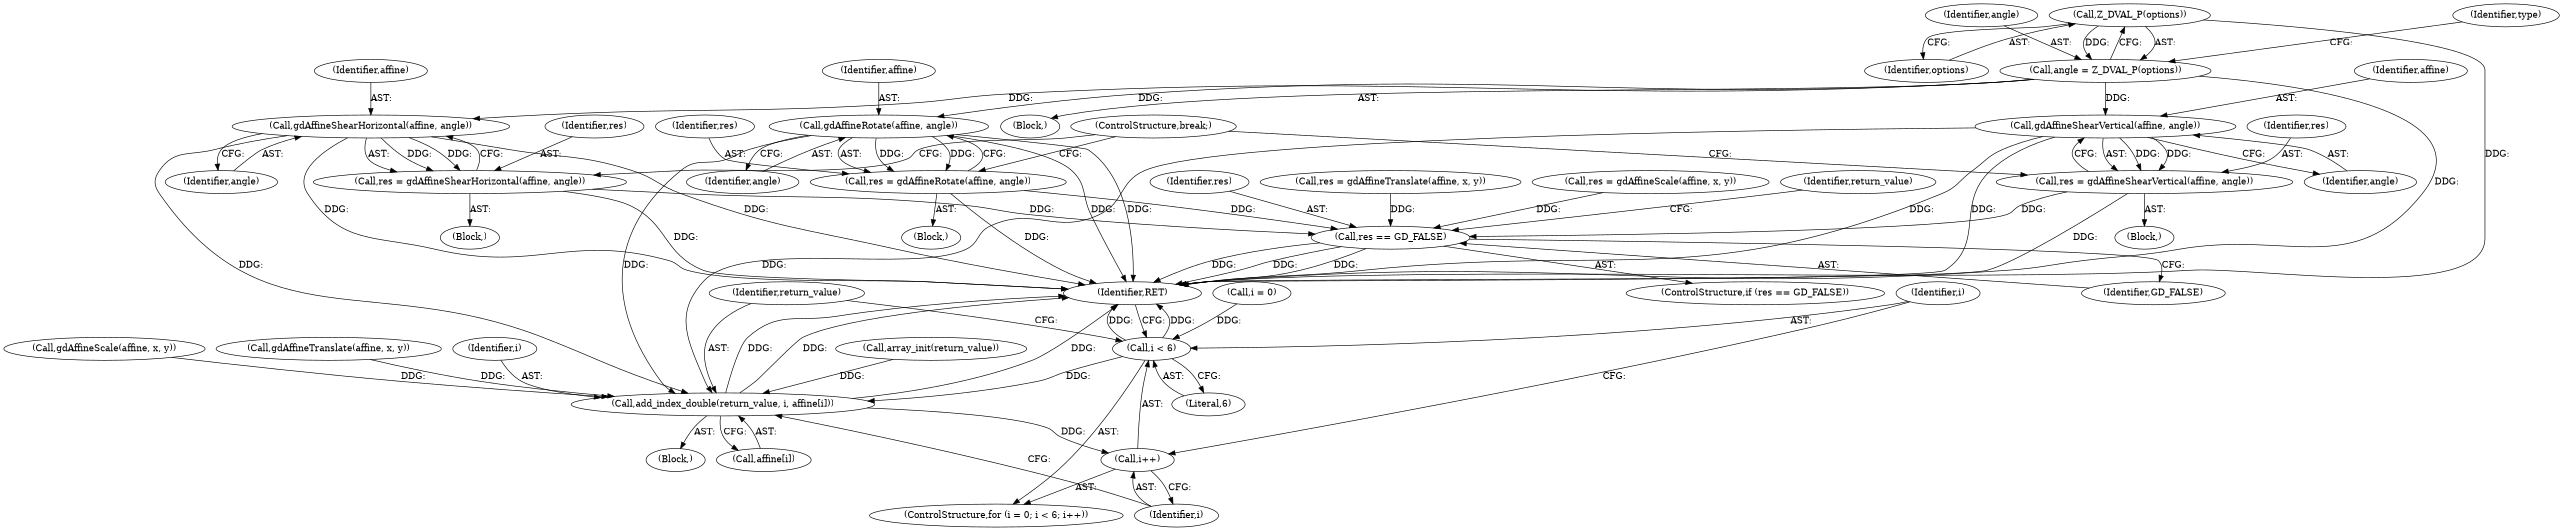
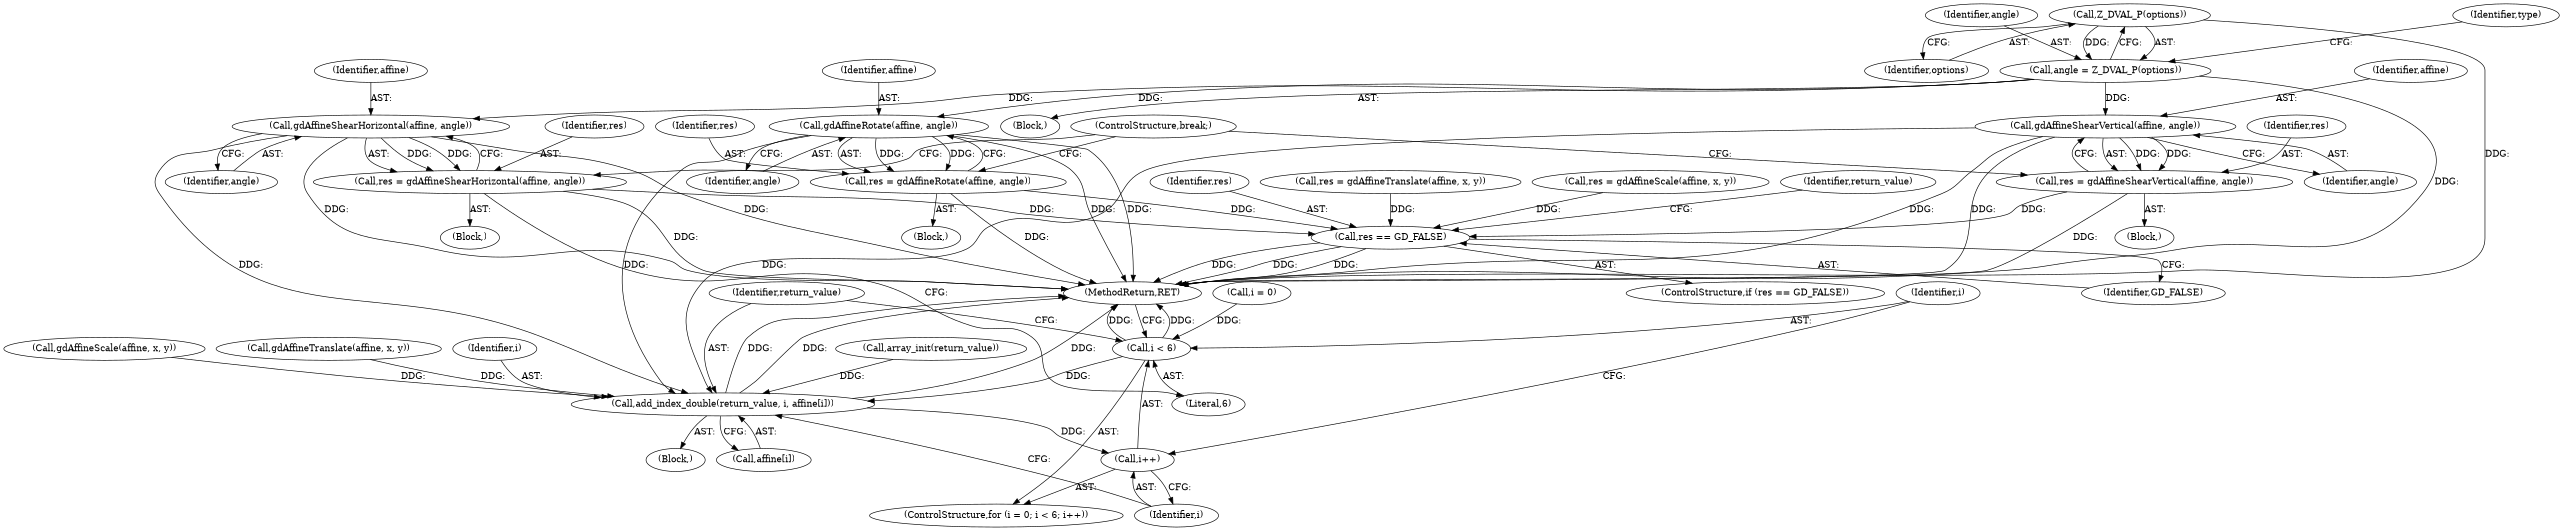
  digraph {
    n1 [label="(Call,Z_DVAL_P(options))"]
    n2 [label="(Call,angle = Z_DVAL_P(options))"]
    n3 [label="(Identifier,options)"]
-   n4 [label="(Identifier,RET)"]
+   n4 [label="(MethodReturn,RET)"]
    n5 [label="(Call,gdAffineShearHorizontal(affine, angle))"]
    n6 [label="(Call,gdAffineShearVertical(affine, angle))"]
    n7 [label="(Call,gdAffineRotate(affine, angle))"]
    n8 [label="(Block,)"]
    n9 [label="(Call,i < 6)"]
    n10 [label="(Call,res = gdAffineShearHorizontal(affine, angle))"]
    n11 [label="(Call,add_index_double(return_value, i, affine[i]))"]
    n12 [label="(Identifier,angle)"]
    n13 [label="(Call,res = gdAffineShearVertical(affine, angle))"]
    n14 [label="(Identifier,angle)"]
    n15 [label="(Call,res = gdAffineRotate(affine, angle))"]
    n16 [label="(Identifier,angle)"]
    n17 [label="(Call,res == GD_FALSE)"]
    n18 [label="(Block,)"]
    n19 [label="(Call,i++)"]
    n20 [label="(Block,)"]
    n21 [label="(Call,affine[i])"]
    n22 [label="(ControlStructure,if (res == GD_FALSE))"]
    n23 [label="(Identifier,GD_FALSE)"]
    n24 [label="(ControlStructure,for (i = 0; i < 6; i++))"]
    n25 [label="(Identifier,i)"]
    n26 [label="(Literal,6)"]
    n27 [label="(Block,)"]
    n28 [label="(Block,)"]
    n29 [label="(Identifier,res)"]
    n30 [label="(Identifier,angle)"]
    n31 [label="(Call,array_init(return_value))"]
    n32 [label="(Call,gdAffineScale(affine, x, y))"]
    n33 [label="(Identifier,affine)"]
    n34 [label="(Identifier,i)"]
    n35 [label="(Call,res = gdAffineTranslate(affine, x, y))"]
    n36 [label="(Identifier,res)"]
    n37 [label="(Identifier,res)"]
    n38 [label="(Identifier,return_value)"]
    n39 [label="(Identifier,affine)"]
    n40 [label="(Identifier,type)"]
    n41 [label="(Call,gdAffineTranslate(affine, x, y))"]
    n42 [label="(Identifier,res)"]
    n43 [label="(Call,i = 0)"]
    n44 [label="(ControlStructure,break;)"]
    n45 [label="(Identifier,affine)"]
    n46 [label="(Call,res = gdAffineScale(affine, x, y))"]
    n47 [label="(Identifier,i)"]
    n48 [label="(Identifier,return_value)"]
    n1 -> n2 [label="AST: "]
    n1 -> n2 [label="DDG: "]
    n1 -> n3 [label="CFG: "]
    n1 -> n4 [label="DDG: "]
    n2 -> n1 [label="CFG: "]
    n2 -> n4 [label="DDG: "]
    n2 -> n5 [label="DDG: "]
    n2 -> n6 [label="DDG: "]
    n2 -> n7 [label="DDG: "]
    n2 -> n8 [label="AST: "]
    n3 -> n1 [label="AST: "]
    n4 -> n9 [label="CFG: "]
    n5 -> n4 [label="DDG: "]
    n5 -> n4 [label="DDG: "]
    n5 -> n10 [label="AST: "]
    n5 -> n10 [label="DDG: "]
    n5 -> n10 [label="DDG: "]
    n5 -> n11 [label="DDG: "]
    n5 -> n12 [label="CFG: "]
    n6 -> n4 [label="DDG: "]
    n6 -> n4 [label="DDG: "]
    n6 -> n11 [label="DDG: "]
    n6 -> n13 [label="AST: "]
    n6 -> n13 [label="DDG: "]
    n6 -> n13 [label="DDG: "]
    n6 -> n14 [label="CFG: "]
    n7 -> n4 [label="DDG: "]
    n7 -> n4 [label="DDG: "]
    n7 -> n11 [label="DDG: "]
    n7 -> n15 [label="AST: "]
    n7 -> n15 [label="DDG: "]
    n7 -> n15 [label="DDG: "]
    n7 -> n16 [label="CFG: "]
    n9 -> n4 [label="DDG: "]
    n9 -> n4 [label="DDG: "]
    n9 -> n11 [label="DDG: "]
    n9 -> n24 [label="AST: "]
-   n9 -> n26 [label="CFG: "]
+   n10 -> n26 [label="CFG: "]
    n10 -> n4 [label="DDG: "]
    n10 -> n5 [label="CFG: "]
    n10 -> n17 [label="DDG: "]
    n10 -> n18 [label="AST: "]
    n11 -> n4 [label="DDG: "]
    n11 -> n4 [label="DDG: "]
    n11 -> n4 [label="DDG: "]
    n11 -> n19 [label="DDG: "]
    n11 -> n20 [label="AST: "]
    n11 -> n21 [label="CFG: "]
    n12 -> n5 [label="AST: "]
    n13 -> n4 [label="DDG: "]
    n13 -> n6 [label="CFG: "]
    n13 -> n17 [label="DDG: "]
    n13 -> n27 [label="AST: "]
    n14 -> n6 [label="AST: "]
    n15 -> n4 [label="DDG: "]
    n15 -> n7 [label="CFG: "]
    n15 -> n17 [label="DDG: "]
    n15 -> n28 [label="AST: "]
    n16 -> n7 [label="AST: "]
    n17 -> n4 [label="DDG: "]
    n17 -> n4 [label="DDG: "]
    n17 -> n4 [label="DDG: "]
    n17 -> n22 [label="AST: "]
    n17 -> n23 [label="CFG: "]
    n19 -> n9 [label="AST: "]
    n19 -> n24 [label="AST: "]
    n19 -> n25 [label="CFG: "]
    n21 -> n11 [label="AST: "]
    n23 -> n17 [label="AST: "]
    n25 -> n11 [label="CFG: "]
    n25 -> n19 [label="AST: "]
    n26 -> n9 [label="AST: "]
    n29 -> n17 [label="AST: "]
    n30 -> n2 [label="AST: "]
    n31 -> n11 [label="DDG: "]
    n32 -> n11 [label="DDG: "]
    n33 -> n7 [label="AST: "]
    n34 -> n9 [label="AST: "]
    n34 -> n19 [label="CFG: "]
    n35 -> n17 [label="DDG: "]
    n36 -> n10 [label="AST: "]
    n37 -> n15 [label="AST: "]
    n38 -> n9 [label="CFG: "]
    n38 -> n11 [label="AST: "]
    n39 -> n5 [label="AST: "]
    n40 -> n2 [label="CFG: "]
    n41 -> n11 [label="DDG: "]
    n42 -> n13 [label="AST: "]
    n43 -> n9 [label="DDG: "]
    n44 -> n10 [label="CFG: "]
    n44 -> n13 [label="CFG: "]
    n44 -> n15 [label="CFG: "]
    n45 -> n6 [label="AST: "]
    n46 -> n17 [label="DDG: "]
    n47 -> n11 [label="AST: "]
    n48 -> n17 [label="CFG: "]
  }
